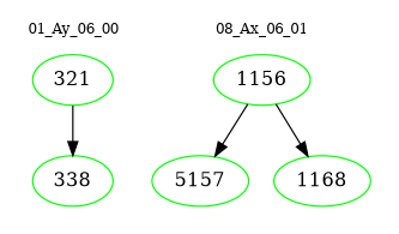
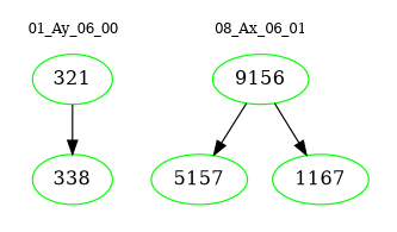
  digraph {
    node [color=green]
    edge [color=black]
    n1 [label=321]
    n2 [label=338]
-   n3 [label=1156]
+   n3 [label=9156]
    n4 [label=5157]
-   n5 [label=1168]
+   n5 [label=1167]
    subgraph cluster_1 {
      color=white
      fontsize=10
      label="01_Ay_06_00"
      n1
      n2
    }
    subgraph cluster_2 {
      color=white
      fontsize=10
      label="08_Ax_06_01"
      n3
      n4
      n5
    }
    n1 -> n2
    n3 -> n4
    n3 -> n5
  }
